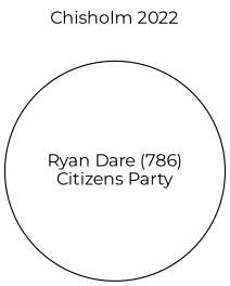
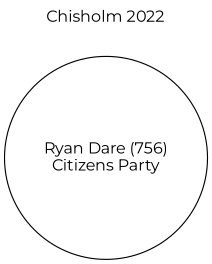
  digraph {
    label="Chisholm 2022"
    labelloc=t
    mclimit=10
    fontname=Montserrat
-   n1 [label="Ryan Dare (786)\nCitizens Party" shape=circle fontname=Montserrat]
+   n1 [label="Ryan Dare (756)\nCitizens Party" shape=circle fontname=Montserrat]
  }
